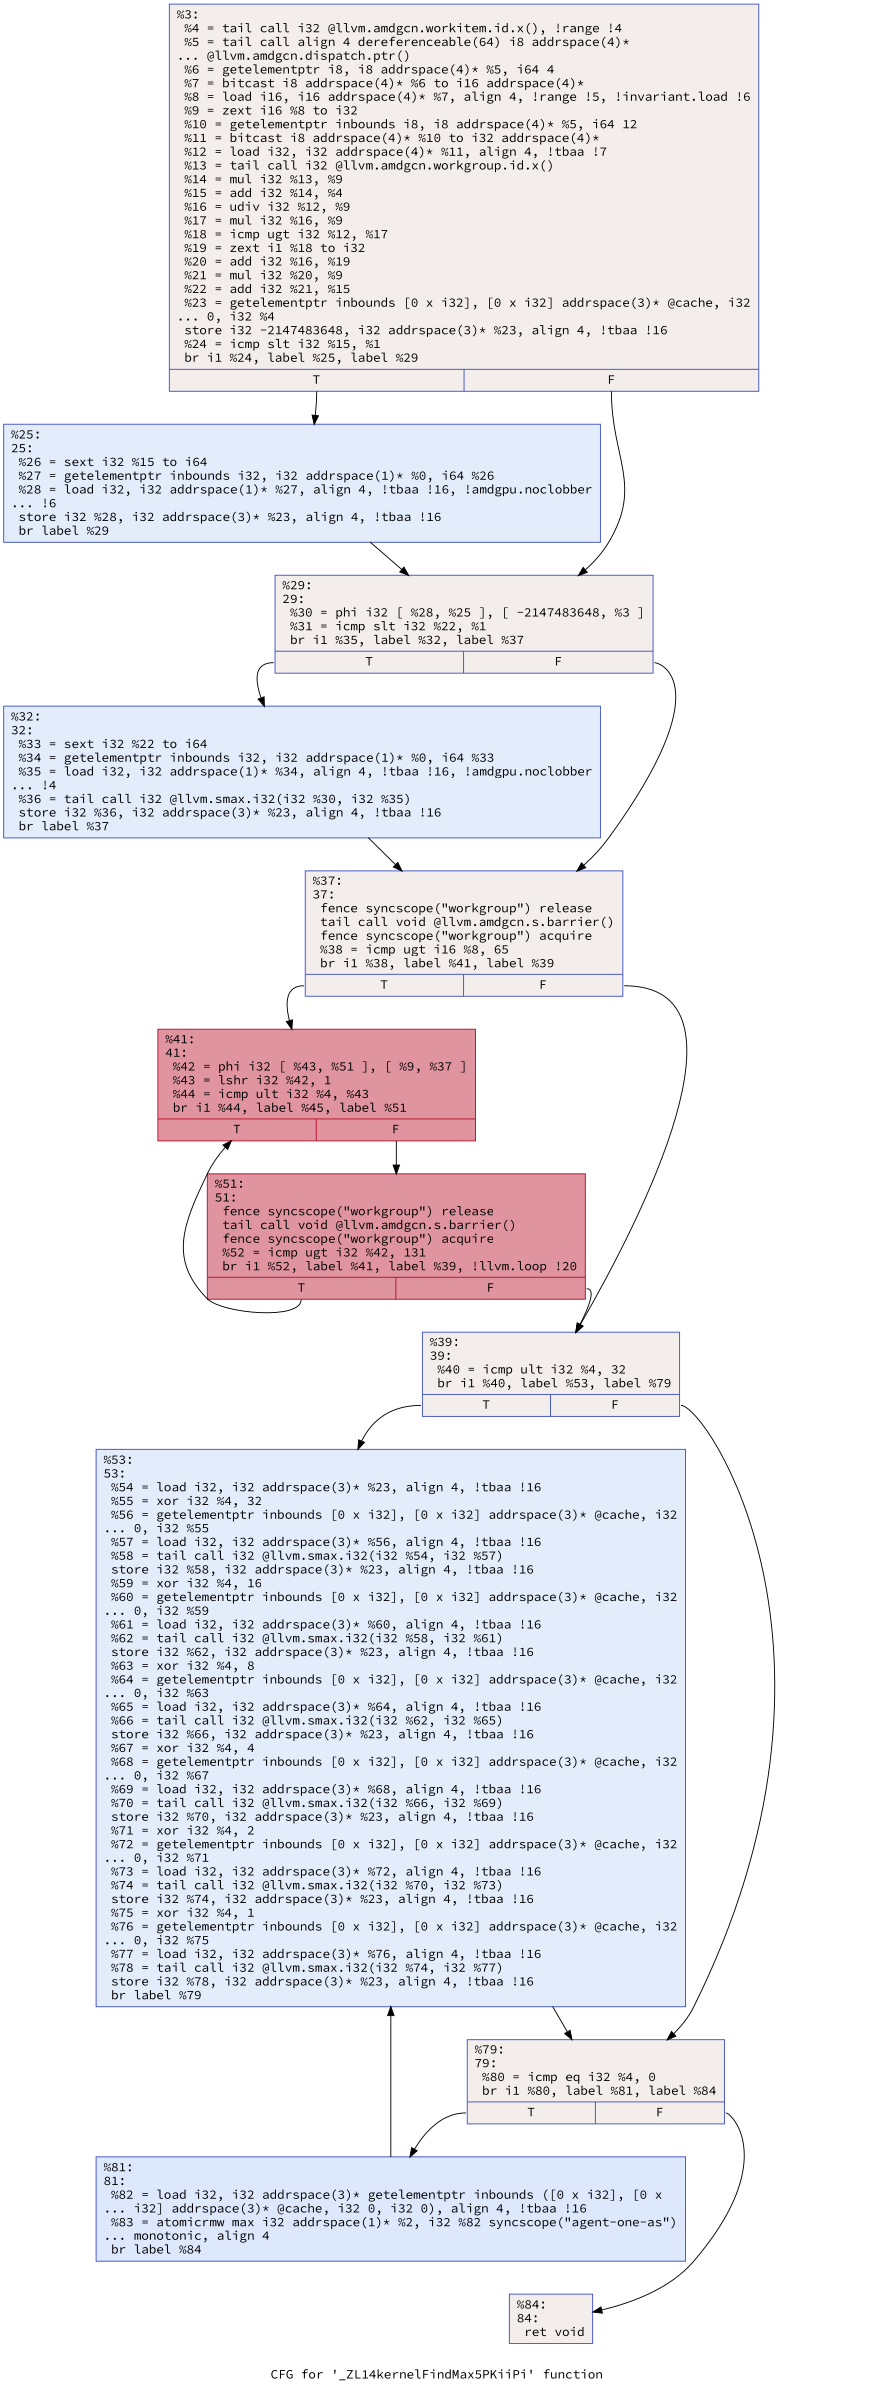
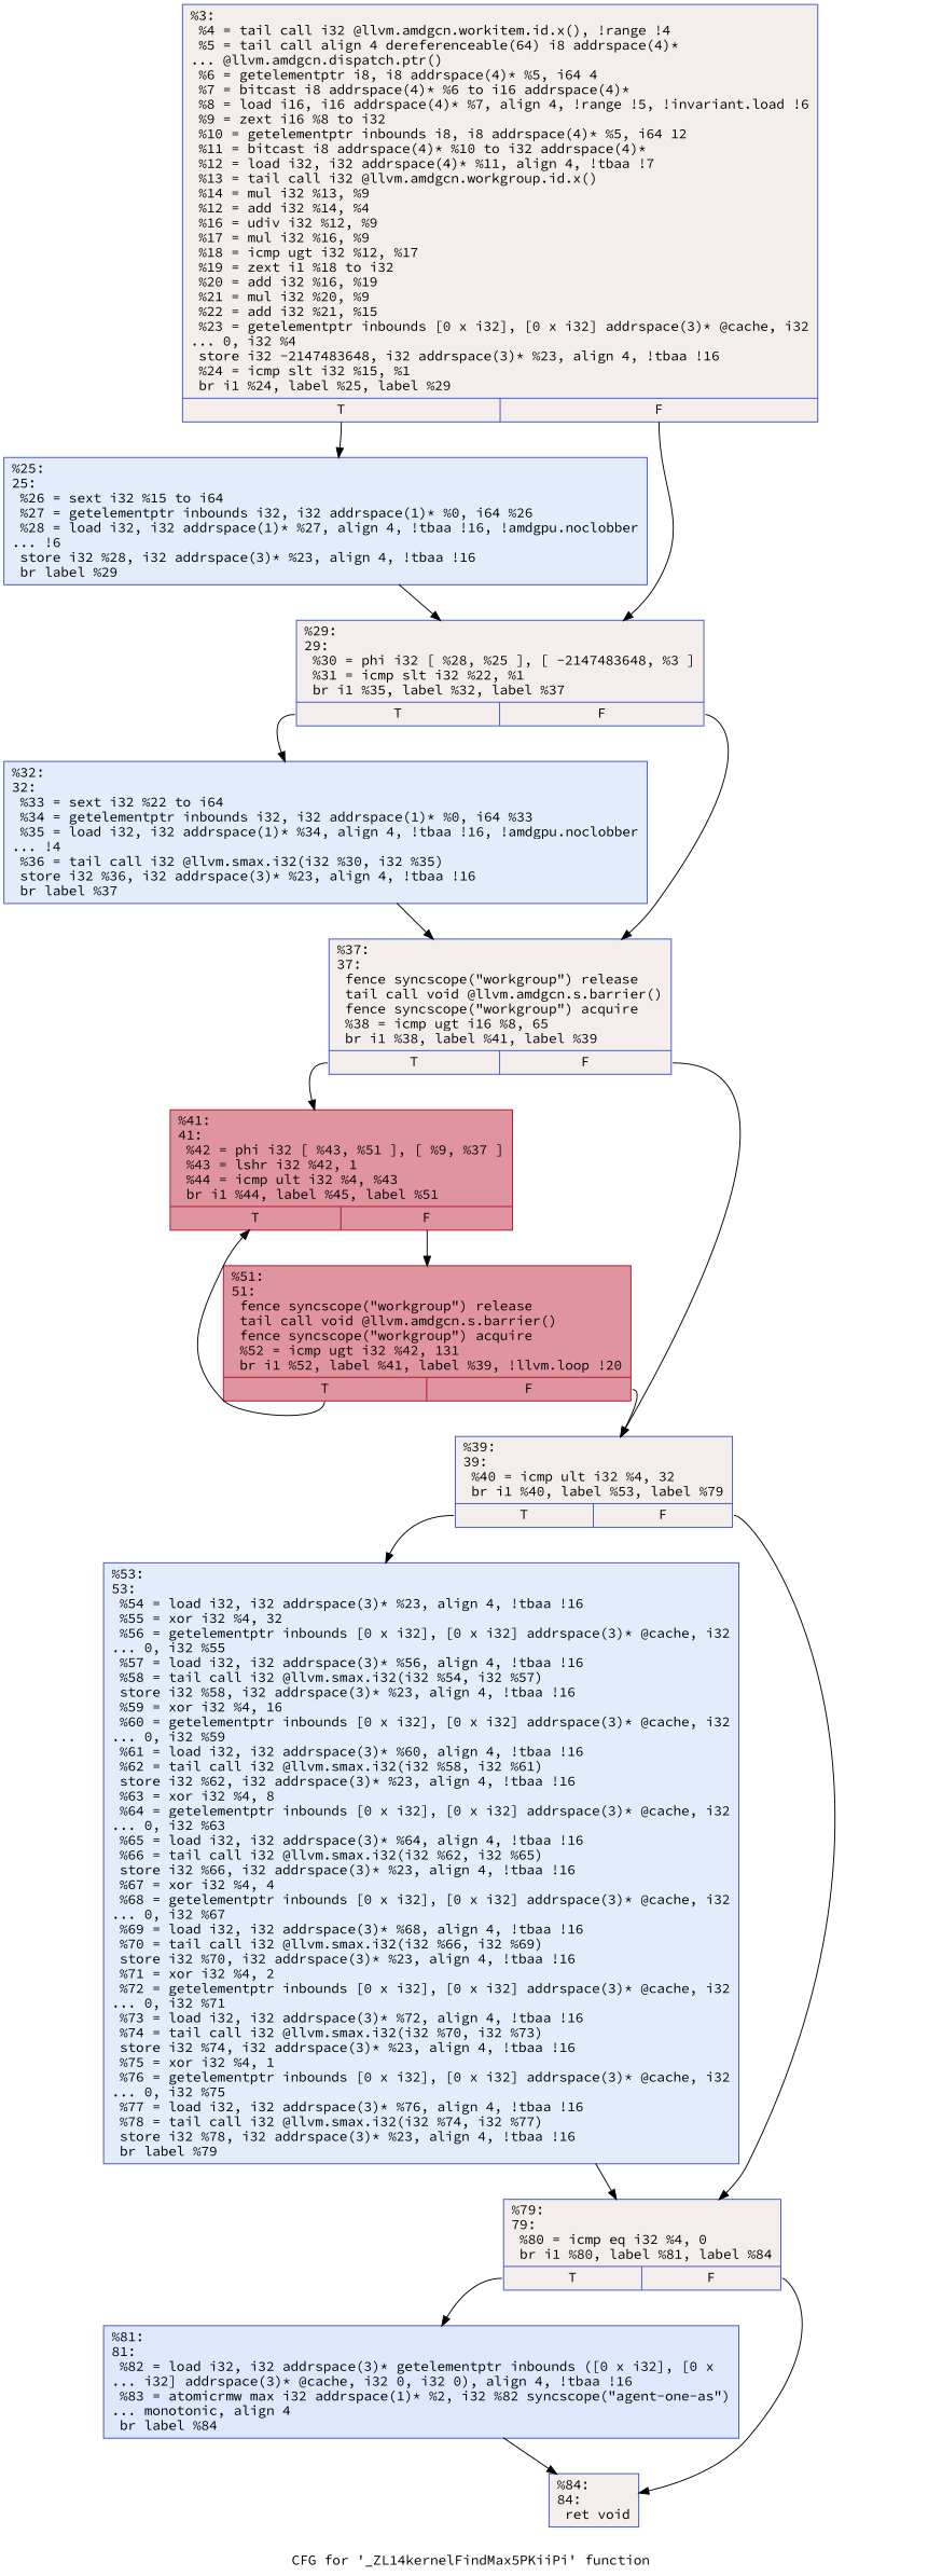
  digraph {
    fontname="Source Code Pro"
    label="CFG for '_ZL14kernelFindMax5PKiiPi' function"
    node [color="#3d50c3ff" fillcolor="#e3d9d370" fontname="Source Code Pro" shape=record style=filled]
    edge [fontname="Source Code Pro" tailport=s0]
-   n1 [label="{%3:\l  %4 = tail call i32 @llvm.amdgcn.workitem.id.x(), !range !4\l  %5 = tail call align 4 dereferenceable(64) i8 addrspace(4)*\l... @llvm.amdgcn.dispatch.ptr()\l  %6 = getelementptr i8, i8 addrspace(4)* %5, i64 4\l  %7 = bitcast i8 addrspace(4)* %6 to i16 addrspace(4)*\l  %8 = load i16, i16 addrspace(4)* %7, align 4, !range !5, !invariant.load !6\l  %9 = zext i16 %8 to i32\l  %10 = getelementptr inbounds i8, i8 addrspace(4)* %5, i64 12\l  %11 = bitcast i8 addrspace(4)* %10 to i32 addrspace(4)*\l  %12 = load i32, i32 addrspace(4)* %11, align 4, !tbaa !7\l  %13 = tail call i32 @llvm.amdgcn.workgroup.id.x()\l  %14 = mul i32 %13, %9\l  %15 = add i32 %14, %4\l  %16 = udiv i32 %12, %9\l  %17 = mul i32 %16, %9\l  %18 = icmp ugt i32 %12, %17\l  %19 = zext i1 %18 to i32\l  %20 = add i32 %16, %19\l  %21 = mul i32 %20, %9\l  %22 = add i32 %21, %15\l  %23 = getelementptr inbounds [0 x i32], [0 x i32] addrspace(3)* @cache, i32\l... 0, i32 %4\l  store i32 -2147483648, i32 addrspace(3)* %23, align 4, !tbaa !16\l  %24 = icmp slt i32 %15, %1\l  br i1 %24, label %25, label %29\l|{<s0>T|<s1>F}}"]
+   n1 [label="{%3:\l  %4 = tail call i32 @llvm.amdgcn.workitem.id.x(), !range !4\l  %5 = tail call align 4 dereferenceable(64) i8 addrspace(4)*\l... @llvm.amdgcn.dispatch.ptr()\l  %6 = getelementptr i8, i8 addrspace(4)* %5, i64 4\l  %7 = bitcast i8 addrspace(4)* %6 to i16 addrspace(4)*\l  %8 = load i16, i16 addrspace(4)* %7, align 4, !range !5, !invariant.load !6\l  %9 = zext i16 %8 to i32\l  %10 = getelementptr inbounds i8, i8 addrspace(4)* %5, i64 12\l  %11 = bitcast i8 addrspace(4)* %10 to i32 addrspace(4)*\l  %12 = load i32, i32 addrspace(4)* %11, align 4, !tbaa !7\l  %13 = tail call i32 @llvm.amdgcn.workgroup.id.x()\l  %14 = mul i32 %13, %9\l  %12 = add i32 %14, %4\l  %16 = udiv i32 %12, %9\l  %17 = mul i32 %16, %9\l  %18 = icmp ugt i32 %12, %17\l  %19 = zext i1 %18 to i32\l  %20 = add i32 %16, %19\l  %21 = mul i32 %20, %9\l  %22 = add i32 %21, %15\l  %23 = getelementptr inbounds [0 x i32], [0 x i32] addrspace(3)* @cache, i32\l... 0, i32 %4\l  store i32 -2147483648, i32 addrspace(3)* %23, align 4, !tbaa !16\l  %24 = icmp slt i32 %15, %1\l  br i1 %24, label %25, label %29\l|{<s0>T|<s1>F}}"]
    n2 [fillcolor="#bfd3f670" label="{%25:\l25:                                               \l  %26 = sext i32 %15 to i64\l  %27 = getelementptr inbounds i32, i32 addrspace(1)* %0, i64 %26\l  %28 = load i32, i32 addrspace(1)* %27, align 4, !tbaa !16, !amdgpu.noclobber\l... !6\l  store i32 %28, i32 addrspace(3)* %23, align 4, !tbaa !16\l  br label %29\l}"]
    n3 [label="{%29:\l29:                                               \l  %30 = phi i32 [ %28, %25 ], [ -2147483648, %3 ]\l  %31 = icmp slt i32 %22, %1\l  br i1 %35, label %32, label %37\l|{<s0>T|<s1>F}}"]
    n4 [fillcolor="#bfd3f670" label="{%32:\l32:                                               \l  %33 = sext i32 %22 to i64\l  %34 = getelementptr inbounds i32, i32 addrspace(1)* %0, i64 %33\l  %35 = load i32, i32 addrspace(1)* %34, align 4, !tbaa !16, !amdgpu.noclobber\l... !4\l  %36 = tail call i32 @llvm.smax.i32(i32 %30, i32 %35)\l  store i32 %36, i32 addrspace(3)* %23, align 4, !tbaa !16\l  br label %37\l}"]
    n5 [label="{%37:\l37:                                               \l  fence syncscope(\"workgroup\") release\l  tail call void @llvm.amdgcn.s.barrier()\l  fence syncscope(\"workgroup\") acquire\l  %38 = icmp ugt i16 %8, 65\l  br i1 %38, label %41, label %39\l|{<s0>T|<s1>F}}"]
    n6 [color="#b70d28ff" fillcolor="#b70d2870" label="{%41:\l41:                                               \l  %42 = phi i32 [ %43, %51 ], [ %9, %37 ]\l  %43 = lshr i32 %42, 1\l  %44 = icmp ult i32 %4, %43\l  br i1 %44, label %45, label %51\l|{<s0>T|<s1>F}}"]
    n7 [label="{%39:\l39:                                               \l  %40 = icmp ult i32 %4, 32\l  br i1 %40, label %53, label %79\l|{<s0>T|<s1>F}}"]
    n8 [color="#b70d28ff" fillcolor="#b70d2870" label="{%51:\l51:                                               \l  fence syncscope(\"workgroup\") release\l  tail call void @llvm.amdgcn.s.barrier()\l  fence syncscope(\"workgroup\") acquire\l  %52 = icmp ugt i32 %42, 131\l  br i1 %52, label %41, label %39, !llvm.loop !20\l|{<s0>T|<s1>F}}"]
    n9 [fillcolor="#bfd3f670" label="{%53:\l53:                                               \l  %54 = load i32, i32 addrspace(3)* %23, align 4, !tbaa !16\l  %55 = xor i32 %4, 32\l  %56 = getelementptr inbounds [0 x i32], [0 x i32] addrspace(3)* @cache, i32\l... 0, i32 %55\l  %57 = load i32, i32 addrspace(3)* %56, align 4, !tbaa !16\l  %58 = tail call i32 @llvm.smax.i32(i32 %54, i32 %57)\l  store i32 %58, i32 addrspace(3)* %23, align 4, !tbaa !16\l  %59 = xor i32 %4, 16\l  %60 = getelementptr inbounds [0 x i32], [0 x i32] addrspace(3)* @cache, i32\l... 0, i32 %59\l  %61 = load i32, i32 addrspace(3)* %60, align 4, !tbaa !16\l  %62 = tail call i32 @llvm.smax.i32(i32 %58, i32 %61)\l  store i32 %62, i32 addrspace(3)* %23, align 4, !tbaa !16\l  %63 = xor i32 %4, 8\l  %64 = getelementptr inbounds [0 x i32], [0 x i32] addrspace(3)* @cache, i32\l... 0, i32 %63\l  %65 = load i32, i32 addrspace(3)* %64, align 4, !tbaa !16\l  %66 = tail call i32 @llvm.smax.i32(i32 %62, i32 %65)\l  store i32 %66, i32 addrspace(3)* %23, align 4, !tbaa !16\l  %67 = xor i32 %4, 4\l  %68 = getelementptr inbounds [0 x i32], [0 x i32] addrspace(3)* @cache, i32\l... 0, i32 %67\l  %69 = load i32, i32 addrspace(3)* %68, align 4, !tbaa !16\l  %70 = tail call i32 @llvm.smax.i32(i32 %66, i32 %69)\l  store i32 %70, i32 addrspace(3)* %23, align 4, !tbaa !16\l  %71 = xor i32 %4, 2\l  %72 = getelementptr inbounds [0 x i32], [0 x i32] addrspace(3)* @cache, i32\l... 0, i32 %71\l  %73 = load i32, i32 addrspace(3)* %72, align 4, !tbaa !16\l  %74 = tail call i32 @llvm.smax.i32(i32 %70, i32 %73)\l  store i32 %74, i32 addrspace(3)* %23, align 4, !tbaa !16\l  %75 = xor i32 %4, 1\l  %76 = getelementptr inbounds [0 x i32], [0 x i32] addrspace(3)* @cache, i32\l... 0, i32 %75\l  %77 = load i32, i32 addrspace(3)* %76, align 4, !tbaa !16\l  %78 = tail call i32 @llvm.smax.i32(i32 %74, i32 %77)\l  store i32 %78, i32 addrspace(3)* %23, align 4, !tbaa !16\l  br label %79\l}"]
    n10 [label="{%79:\l79:                                               \l  %80 = icmp eq i32 %4, 0\l  br i1 %80, label %81, label %84\l|{<s0>T|<s1>F}}"]
    n11 [fillcolor="#b2ccfb70" label="{%81:\l81:                                               \l  %82 = load i32, i32 addrspace(3)* getelementptr inbounds ([0 x i32], [0 x\l... i32] addrspace(3)* @cache, i32 0, i32 0), align 4, !tbaa !16\l  %83 = atomicrmw max i32 addrspace(1)* %2, i32 %82 syncscope(\"agent-one-as\")\l... monotonic, align 4\l  br label %84\l}"]
    n12 [label="{%84:\l84:                                               \l  ret void\l}"]
    n1 -> n2
    n1 -> n3 [tailport=s1]
    n2 -> n3
    n3 -> n4
    n3 -> n5 [tailport=s1]
    n4 -> n5
    n5 -> n6
    n5 -> n7 [tailport=s1]
    n6 -> n8 [tailport=s1]
    n7 -> n9
    n7 -> n10 [tailport=s1]
    n8 -> n6
    n8 -> n7 [tailport=s1]
    n9 -> n10
    n10 -> n11
    n10 -> n12 [tailport=s1]
-   n11 -> n9
+   n11 -> n12
  }
